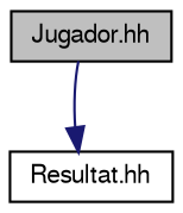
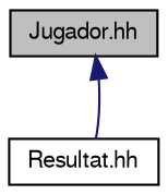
  digraph {
    node [color=black fontname=FreeSans fontsize=10 shape=record style=filled]
    n1 [fillcolor=grey75 fontcolor=black height=0.2 label="Jugador.hh" width=0.4]
    n2 [fillcolor=white height=0.2 label="Resultat.hh" width=0.4]
-   n1 -> n2 [color=midnightblue fontname=FreeSans fontsize=10 labelfontname=FreeSans labelfontsize=10 style=solid]
+   n2 -> n1 [color=midnightblue fontname=FreeSans fontsize=10 labelfontname=FreeSans labelfontsize=10 style=solid]
  }
